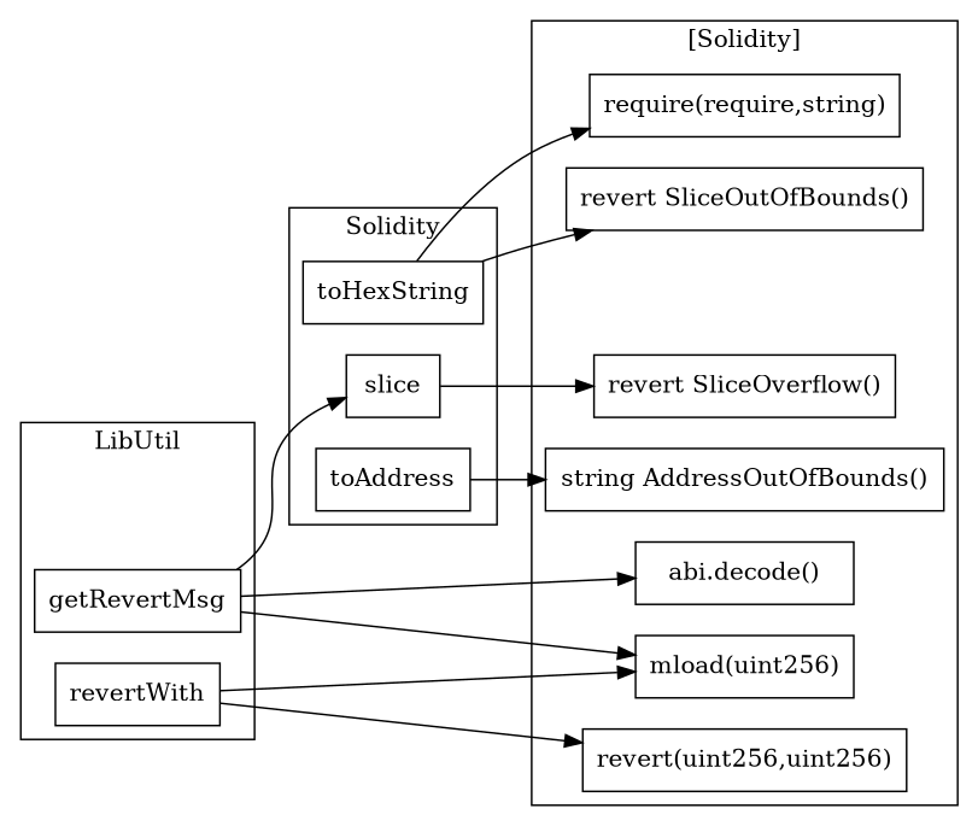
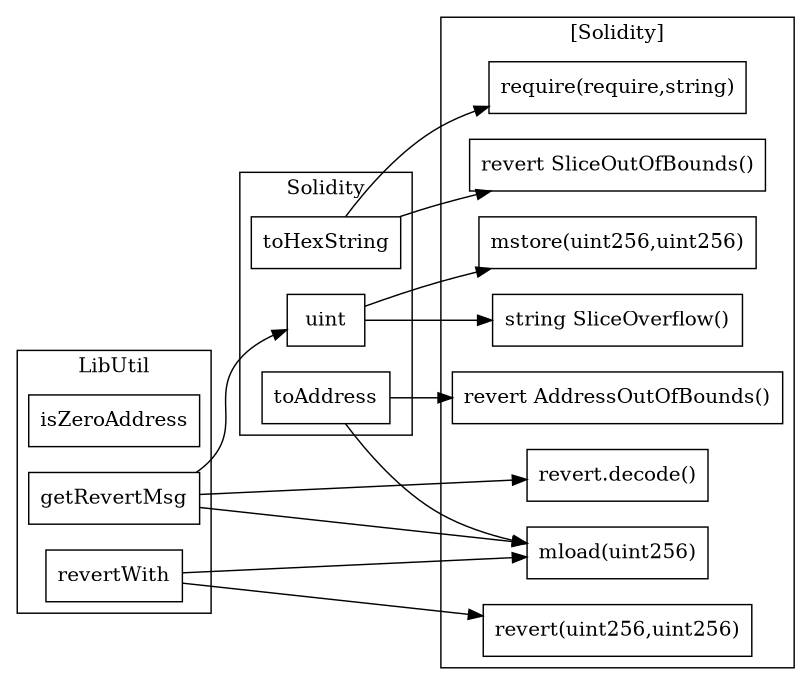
  strict digraph {
    rankdir=LR
    node [shape=box]
+   n1 [label=isZeroAddress]
    n2 [label=getRevertMsg]
    n3 [label=revertWith]
    n4 [label=toHexString]
    n5 [label=toAddress]
-   n6 [label=slice]
+   n6 [label=uint]
    n7 [label="require(require,string)"]
-   "revert AddressOutOfBounds()" [label="string AddressOutOfBounds()"]
+   "revert AddressOutOfBounds()"
    "mload(uint256)"
-   "revert SliceOverflow()"
+   "revert SliceOverflow()" [label="string SliceOverflow()"]
    "revert SliceOutOfBounds()"
-   "abi.decode()"
+   "mstore(uint256,uint256)"
+   "abi.decode()" [label="revert.decode()"]
    "revert(uint256,uint256)"
    subgraph cluster_1 {
      label=LibUtil
+     n1
      n2
      n3
    }
    subgraph cluster_2 {
      label=Solidity
      n4
      n5
      n6
    }
    subgraph cluster_3 {
      label="[Solidity]"
      n7
      "revert AddressOutOfBounds()"
      "mload(uint256)"
      "revert SliceOverflow()"
      "revert SliceOutOfBounds()"
+     "mstore(uint256,uint256)"
      "abi.decode()"
      "revert(uint256,uint256)"
    }
    n2 -> n6
    n2 -> "mload(uint256)"
    n2 -> "abi.decode()"
    n3 -> "mload(uint256)"
    n3 -> "revert(uint256,uint256)"
    n4 -> n7
    n4 -> "revert SliceOutOfBounds()"
    n5 -> "revert AddressOutOfBounds()"
+   n5 -> "mload(uint256)"
    n6 -> "revert SliceOverflow()"
+   n6 -> "mstore(uint256,uint256)"
  }
